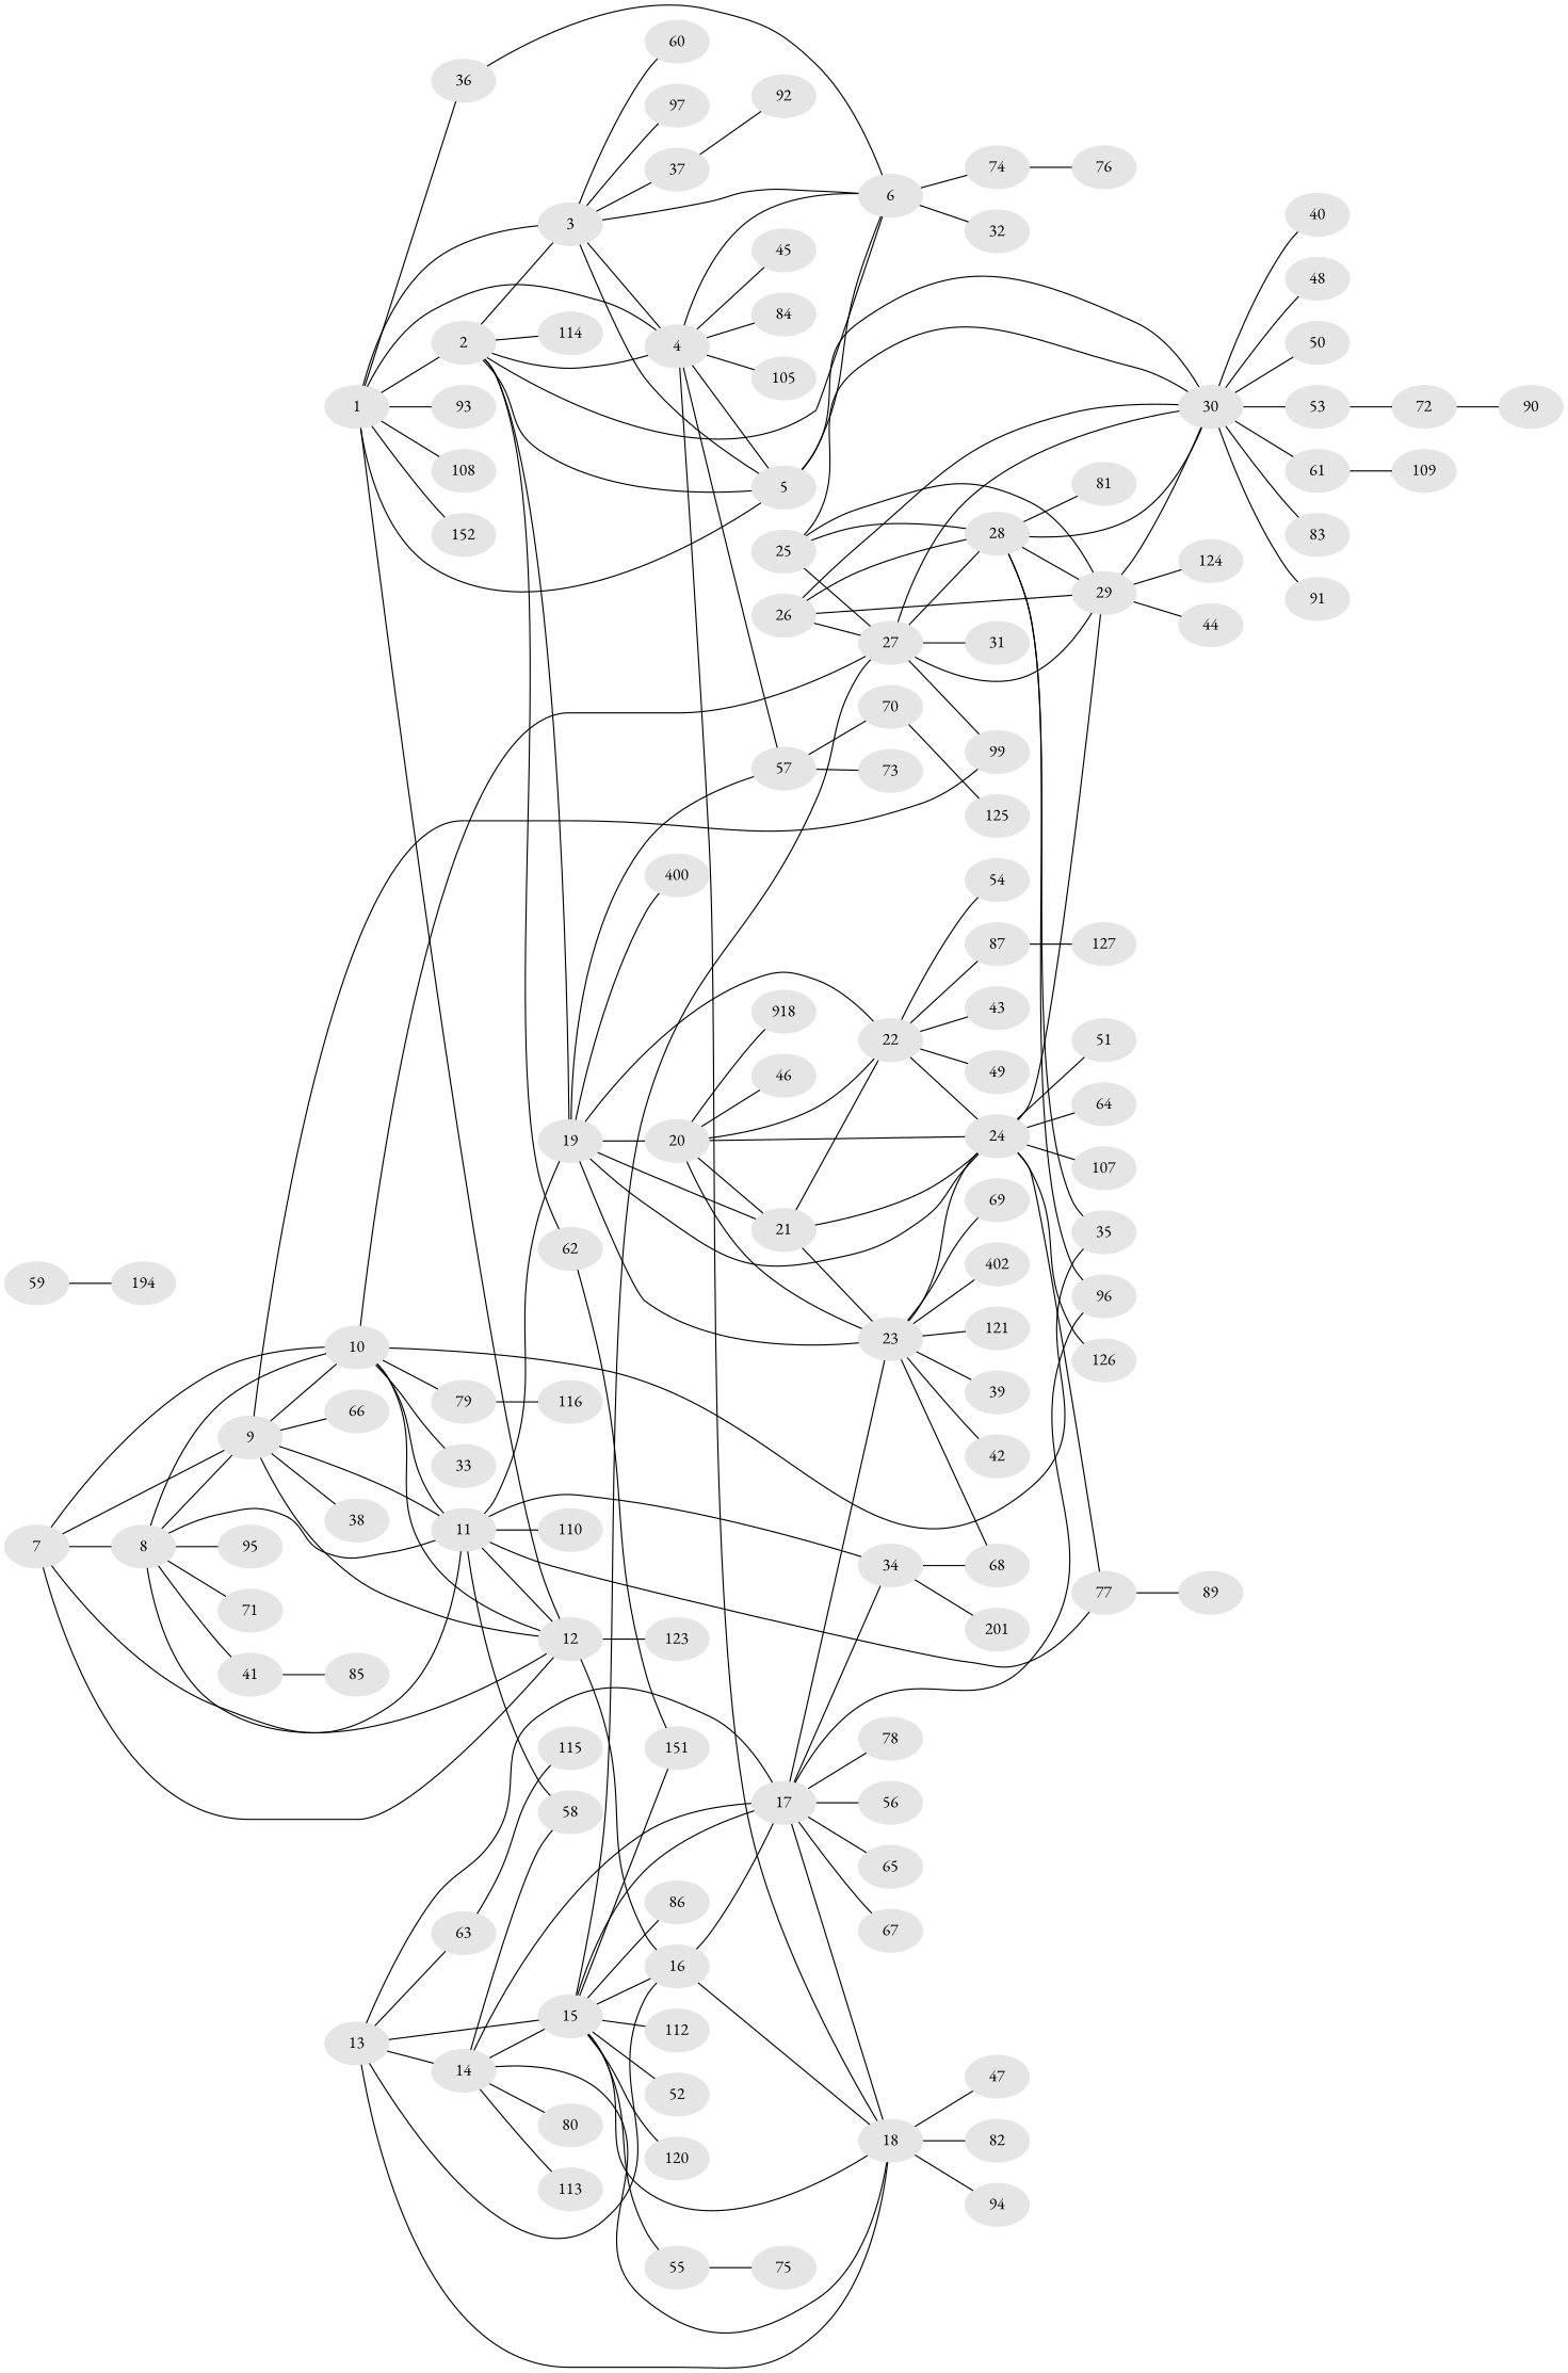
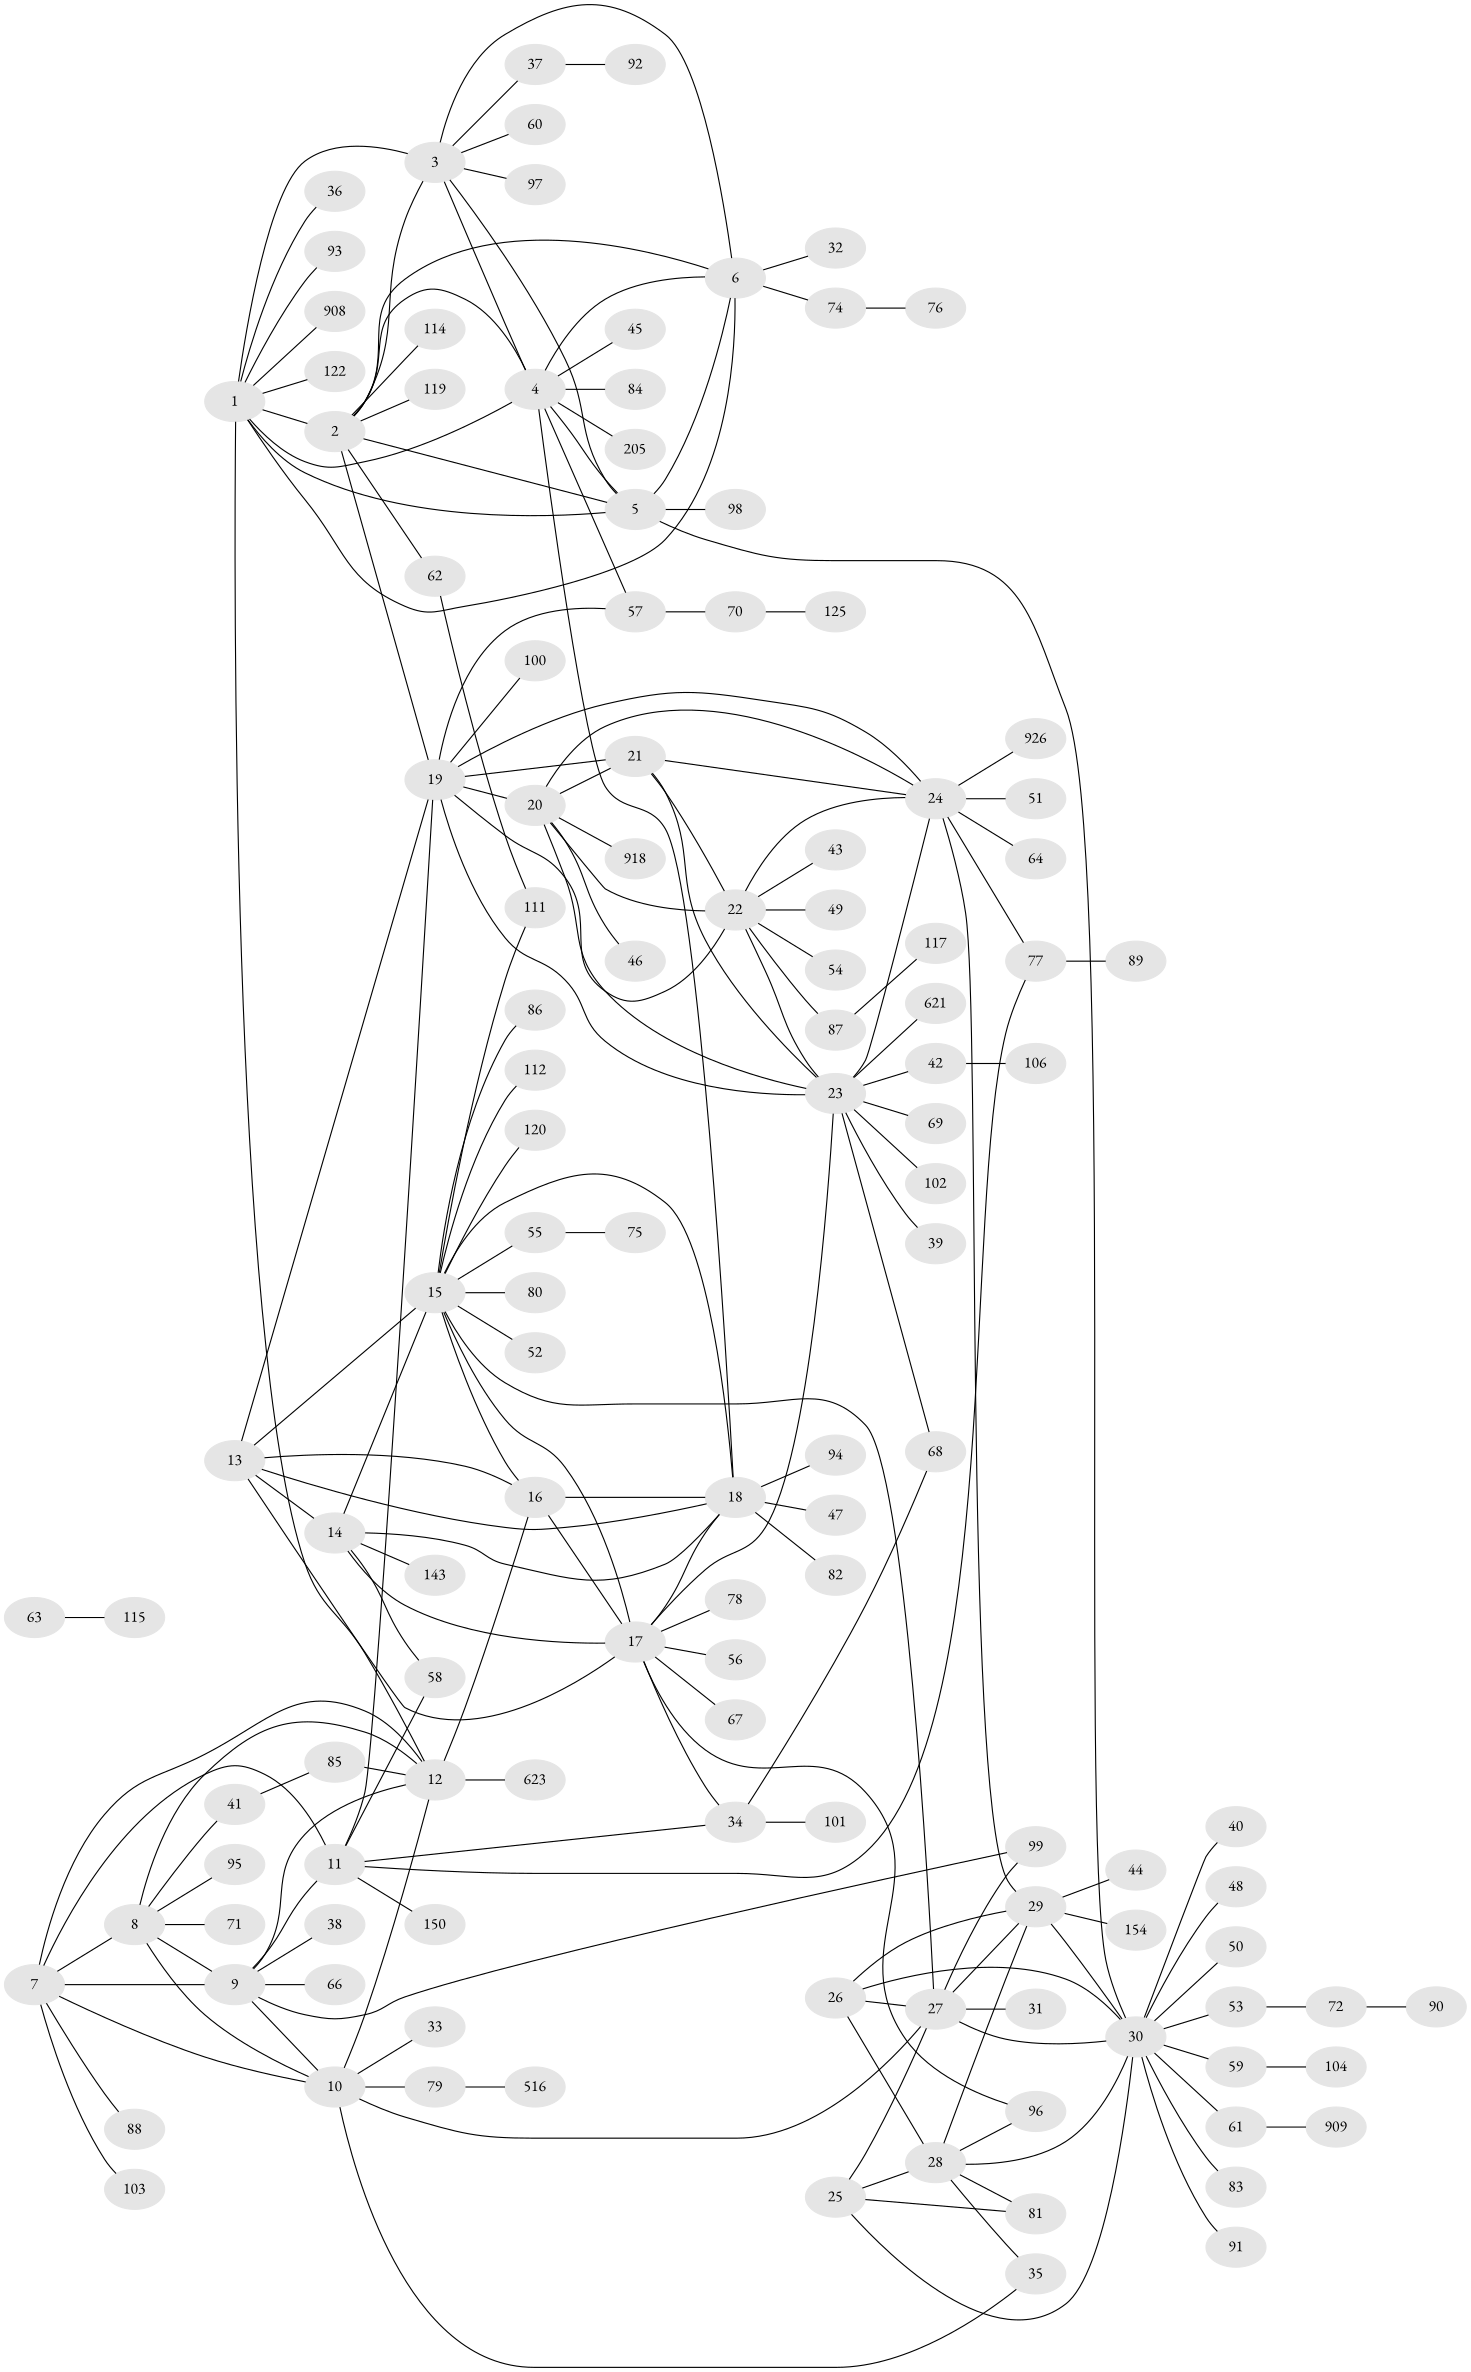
  graph {
    fontname="EB Garamond"
    rankdir=LR
    node [color=gray90 fontname="EB Garamond" style=filled]
    edge [fontname="EB Garamond"]
    1
    2
    3
    4
    5
    6
    12
    36
    93
-   108
-   122 [label=152]
+   108 [label=908]
+   122
    19
    62
    114
+   119
    37
    60
    97
    18
    45
    57
    84
-   105
+   105 [label=205]
    30
+   98
    32
    74
    16
-   123
-   100 [label=400]
+   123 [label=623]
+   100
    23
    20
    21
    22
    24
-   111 [label=151]
+   111
    92
    47
    82
    94
    70
-   73
    40
    48
    50
    53
    59
    61
    83
    91
    76
    7
    8
    9
    10
    11
+   88
+   103
    41
    71
    95
    38
    66
    99
    27
    33
    35
    79
    34
    58
    77
-   110
+   110 [label=150]
    85
    29
    28
    31
-   116
+   116 [label=516]
    68
-   101 [label=201]
+   101
    89
    17
    13
    14
    15
    63
    80
-   113
+   113 [label=143]
    52
    55
    86
    112
    120
    56
-   65
    67
    78
    96
    115
    75
    39
    42
    69
-   102 [label=402]
-   121
+   102
+   121 [label=621]
    46
    n106 [label=918]
    43
    49
    54
    87
    51
    64
-   107
-   126
-   117 [label=127]
+   126 [label=926]
+   117
+   106
    44
-   124
+   124 [label=154]
    25
    26
    81
    72
-   104 [label=194]
-   109
+   104
+   109 [label=909]
    90
    125
    1 -- 2
    1 -- 3
    1 -- 4
    1 -- 5
-   36 -- 6
+   1 -- 6
    1 -- 12
    1 -- 36
    1 -- 93
    1 -- 108
    1 -- 122
    2 -- 3
    2 -- 4
    2 -- 5
    2 -- 6
    2 -- 19
    2 -- 62
    2 -- 114
+   2 -- 119
    3 -- 4
    3 -- 5
    3 -- 6
    3 -- 37
    3 -- 60
    3 -- 97
    4 -- 5
    4 -- 6
    4 -- 18
    4 -- 45
    4 -- 57
    4 -- 84
    4 -- 105
    5 -- 6
    5 -- 30
+   5 -- 98
    6 -- 32
    6 -- 74
    12 -- 16
    12 -- 123
    19 -- 57
    19 -- 100
    19 -- 23
    19 -- 20
    19 -- 21
    19 -- 22
    19 -- 24
    62 -- 111
    37 -- 92
    18 -- 47
    18 -- 82
    18 -- 94
    57 -- 70
-   57 -- 73
    30 -- 40
    30 -- 48
    30 -- 50
    30 -- 53
+   30 -- 59
    30 -- 61
    30 -- 83
    30 -- 91
    74 -- 76
    16 -- 18
    16 -- 17
    23 -- 24
    23 -- 68
    23 -- 39
    23 -- 42
    23 -- 69
    23 -- 102
    23 -- 121
    20 -- 23
    20 -- 21
    20 -- 22
    20 -- 24
    20 -- 46
    20 -- n106
    21 -- 23
    21 -- 22
    21 -- 24
+   22 -- 23
    22 -- 24
    22 -- 43
    22 -- 49
    22 -- 54
    22 -- 87
    24 -- 77
    24 -- 29
    24 -- 51
    24 -- 64
-   24 -- 107
    24 -- 126
    70 -- 125
    53 -- 72
    59 -- 104
    61 -- 109
    7 -- 12
    7 -- 8
    7 -- 9
    7 -- 10
    7 -- 11
+   7 -- 88
+   7 -- 103
    8 -- 12
    8 -- 9
    8 -- 10
-   8 -- 11
    8 -- 41
    8 -- 71
    8 -- 95
    9 -- 12
    9 -- 10
    9 -- 11
    9 -- 38
    9 -- 66
    9 -- 99
    10 -- 12
-   10 -- 11
    10 -- 27
    10 -- 33
    10 -- 35
    10 -- 79
-   11 -- 12
+   85 -- 12
    11 -- 19
    11 -- 34
    11 -- 58
    11 -- 77
    11 -- 110
    41 -- 85
    27 -- 30
    27 -- 99
    27 -- 29
-   27 -- 28
    27 -- 31
    79 -- 116
    34 -- 68
    34 -- 101
    77 -- 89
    29 -- 30
    29 -- 44
    29 -- 124
    28 -- 30
    28 -- 35
    28 -- 29
    28 -- 96
    28 -- 81
    17 -- 18
    17 -- 23
    17 -- 34
    17 -- 56
-   17 -- 65
    17 -- 67
    17 -- 78
    17 -- 96
    13 -- 18
    13 -- 16
    13 -- 17
    13 -- 14
    13 -- 15
-   13 -- 63
+   13 -- 19
    14 -- 18
    14 -- 58
    14 -- 17
    14 -- 15
-   14 -- 80
+   15 -- 80
    14 -- 113
    15 -- 18
    15 -- 16
    15 -- 111
    15 -- 27
    15 -- 17
    15 -- 52
    15 -- 55
    15 -- 86
    15 -- 112
    15 -- 120
    63 -- 115
    55 -- 75
+   42 -- 106
    87 -- 117
    25 -- 30
    25 -- 27
-   25 -- 29
+   25 -- 81
    25 -- 28
    26 -- 30
    26 -- 27
    26 -- 29
    26 -- 28
    72 -- 90
  }
